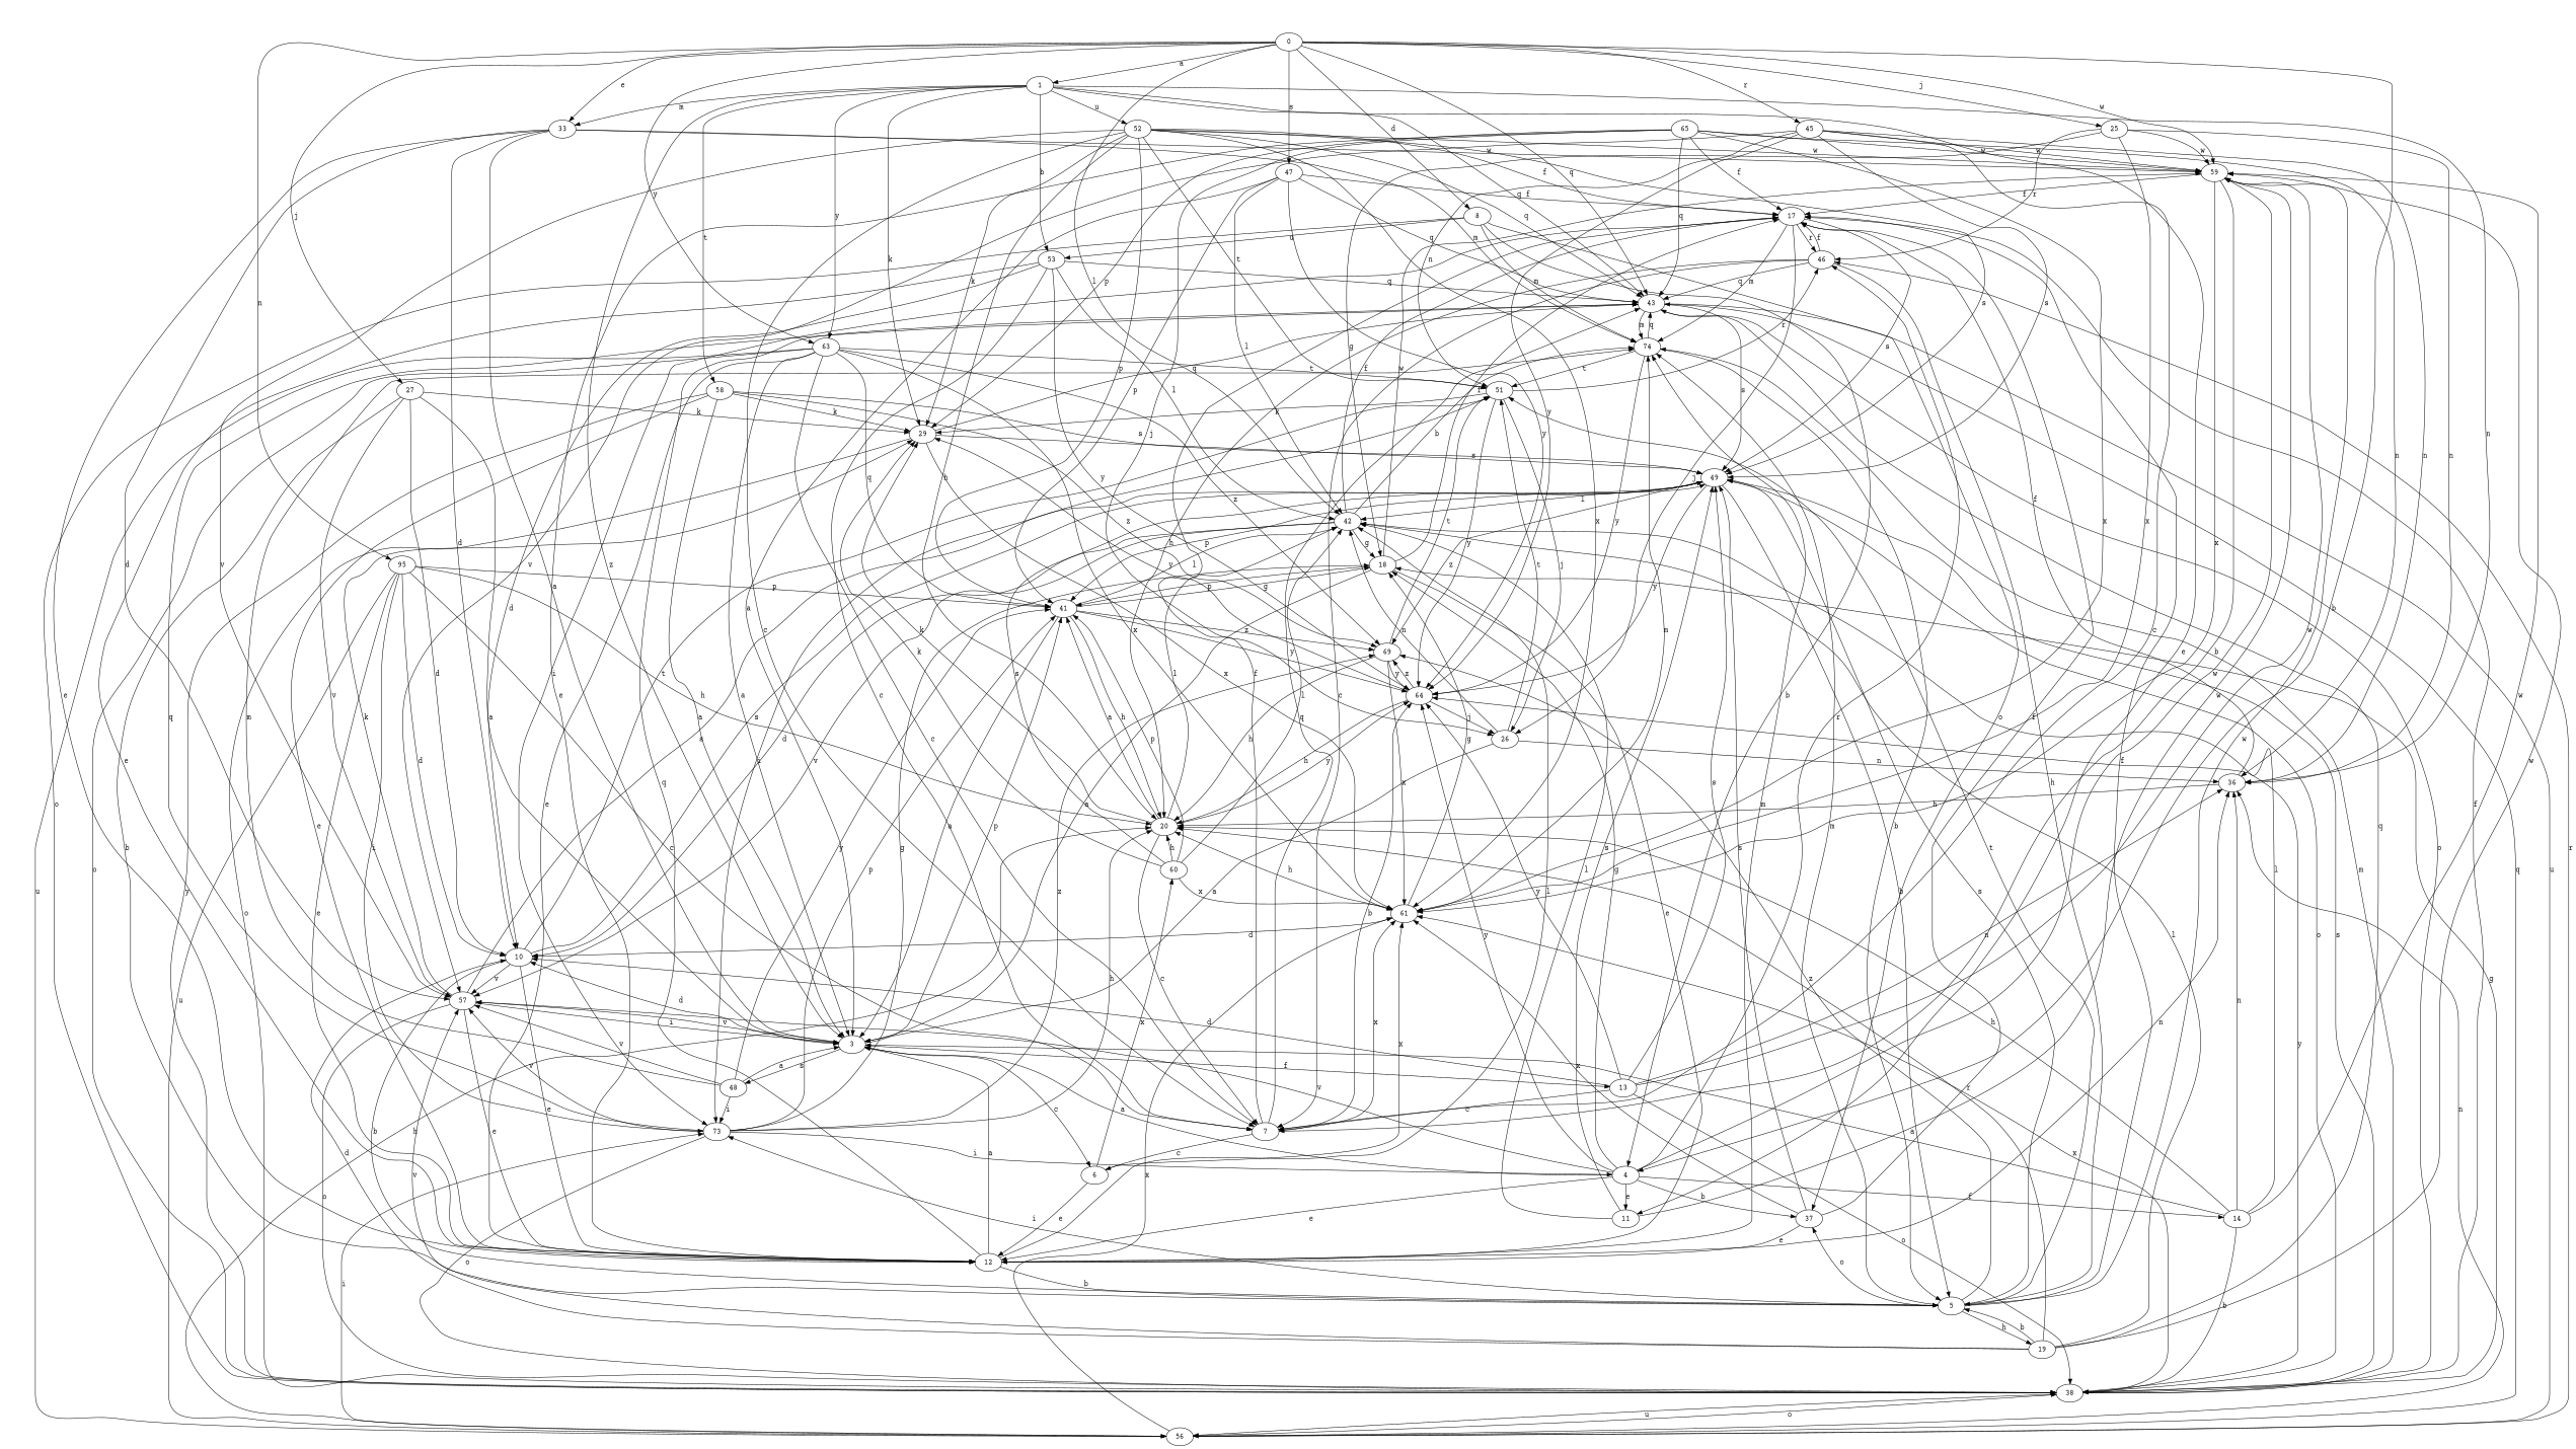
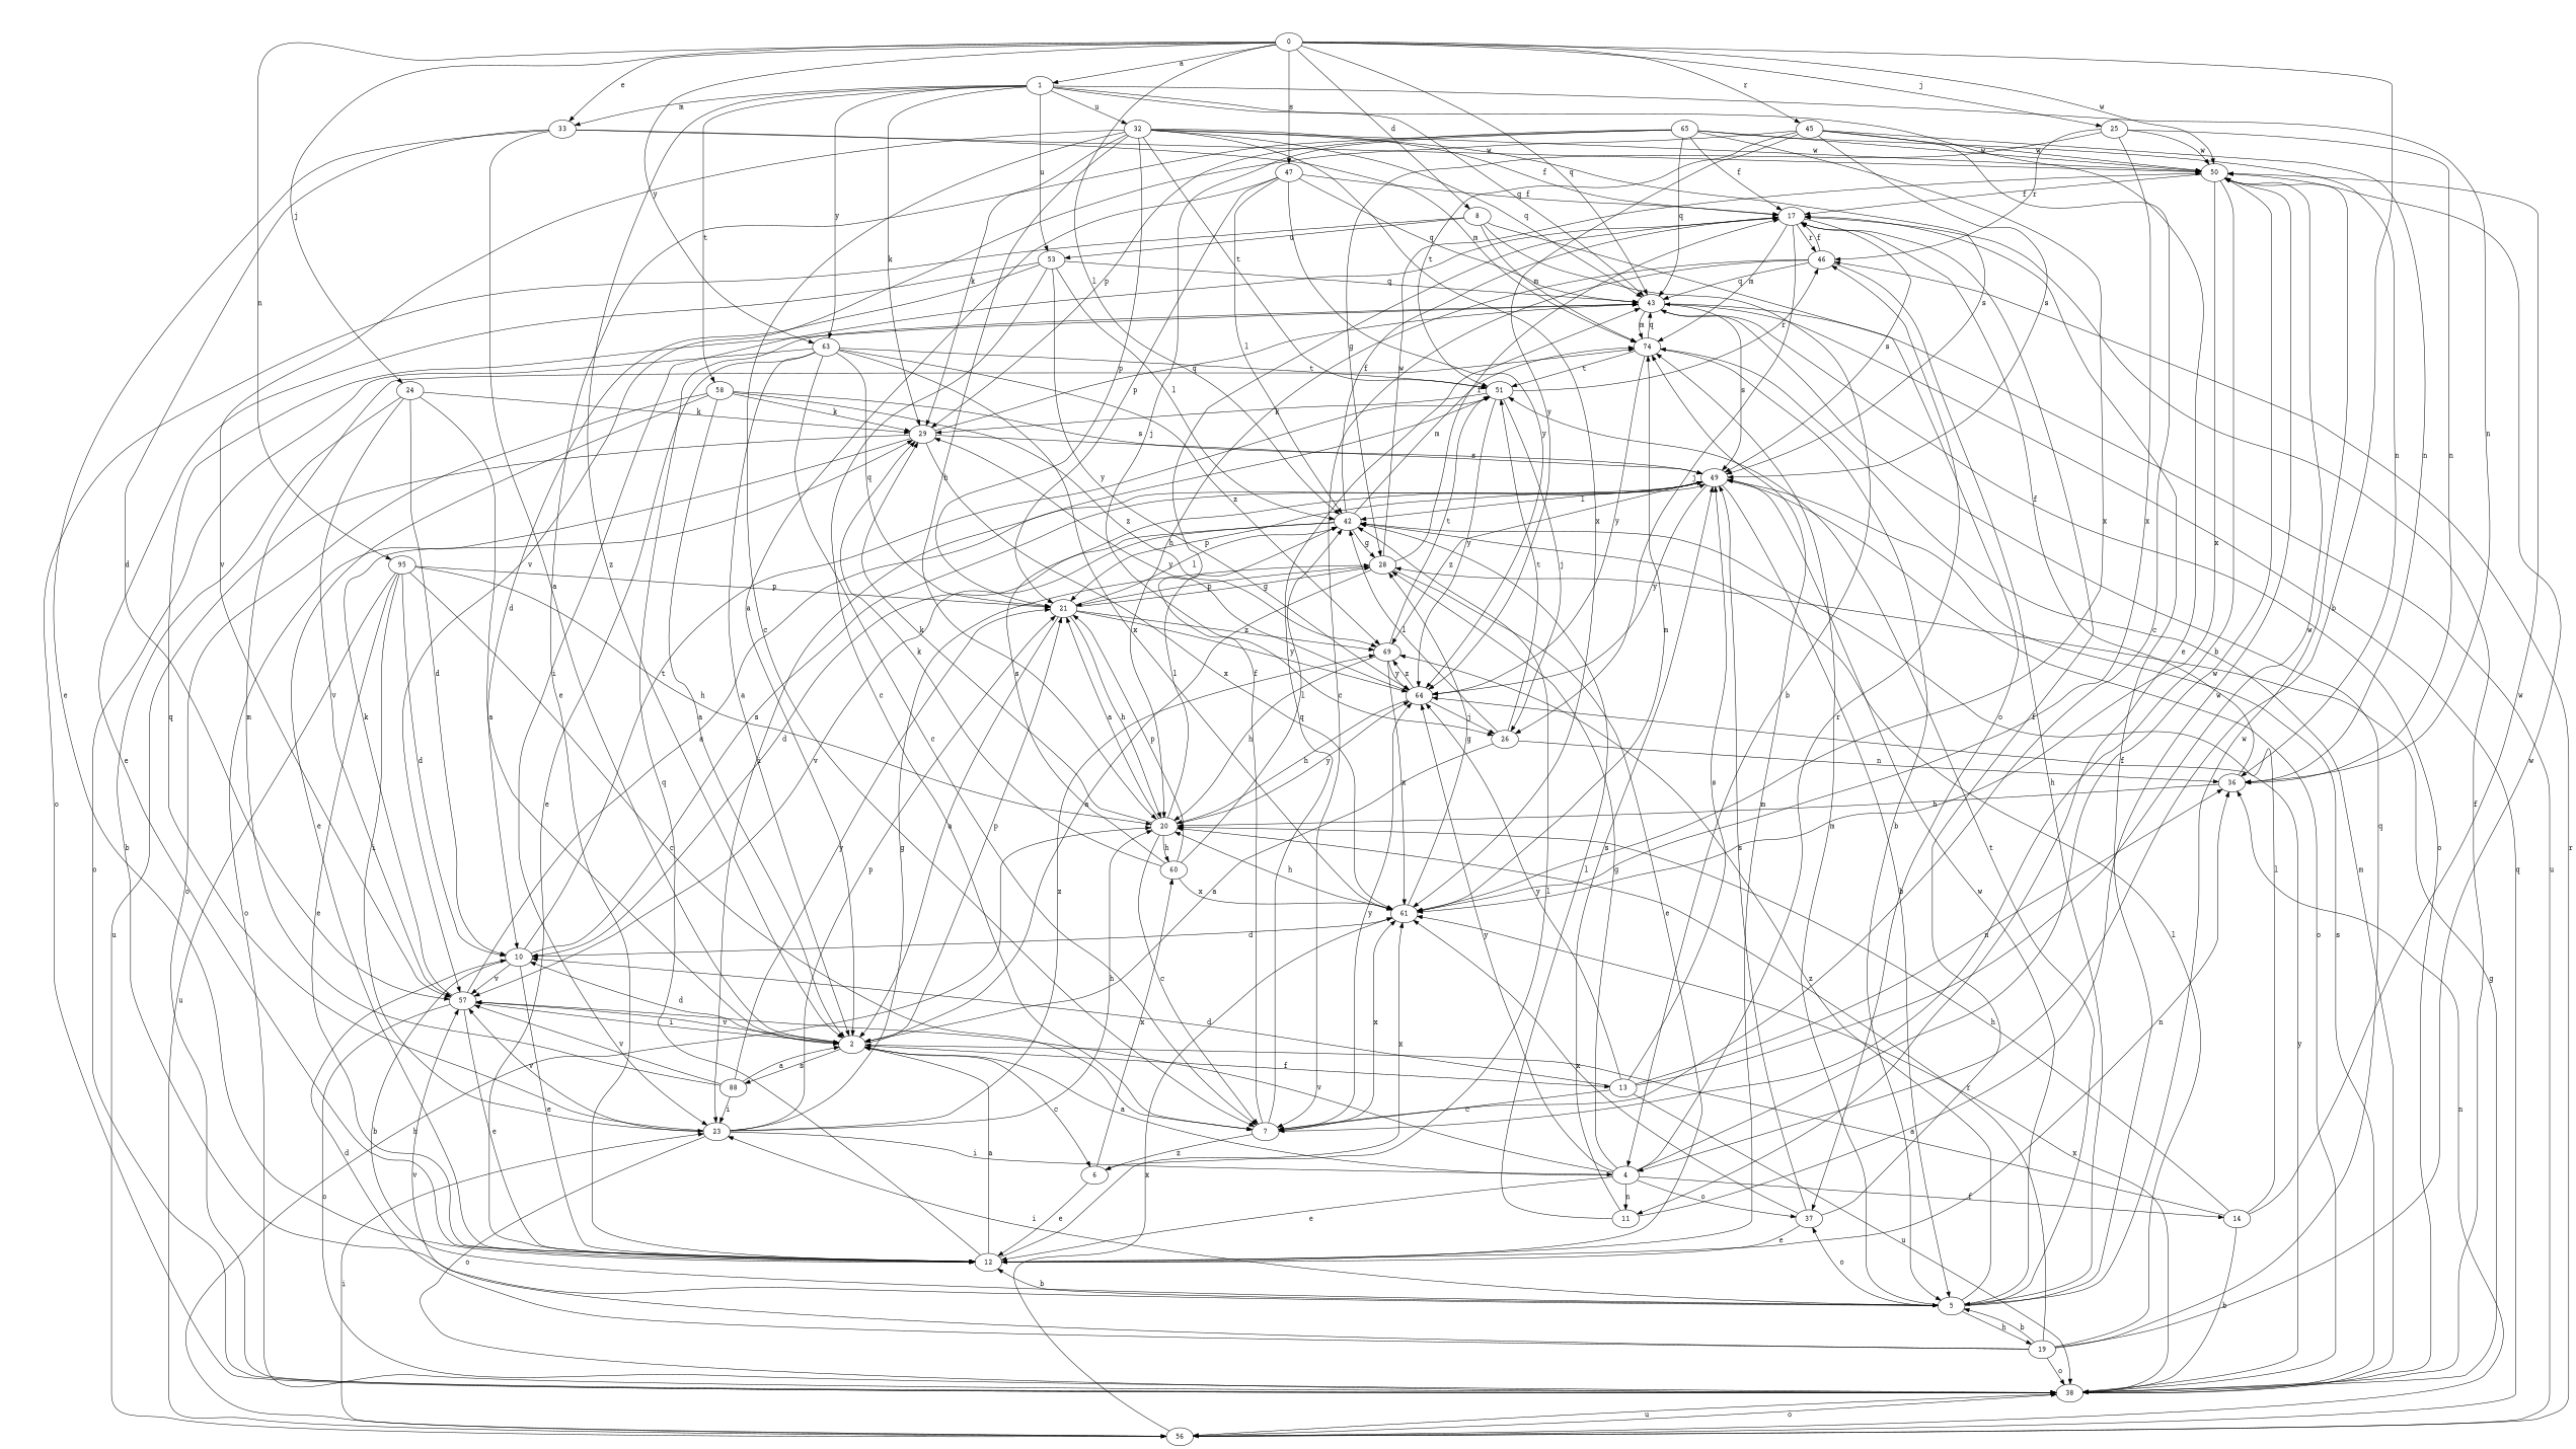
  strict digraph {
    fontname="Courier Prime"
    node [fontname="Courier Prime"]
    edge [fontname="Courier Prime"]
    0
    1
    4
    8
-   24 [label=27]
+   24
    25
    n7 [label=42]
    33
    n9 [label=95]
    43
    45
    47
-   59
+   59 [label=50]
    63
-   3
+   3 [label=2]
    11
    29
    36
    n19 [label=58]
-   52
+   52 [label=32]
    53
-   18
+   18 [label=28]
    57
    12
    14
    37
    46
    64
    n29 [label=74]
    38
-   41
+   41 [label=21]
    n32 [label=17]
    10
    5
    61
-   23 [label=73]
+   23
    7
    20
    n39 [label=56]
    49
    51
    n42 [label=69]
    6
    13
-   48
+   48 [label=88]
    60
    26
    19
    65
    0 -> 1 [label=a]
    0 -> 4 [label=b]
    0 -> 8 [label=d]
    0 -> 24 [label=j]
    0 -> 25 [label=j]
    0 -> n7 [label=l]
    0 -> 33 [label=e]
    0 -> n9 [label=n]
    0 -> 43 [label=q]
    0 -> 45 [label=r]
    0 -> 47 [label=s]
    0 -> 59 [label=w]
    0 -> 63 [label=y]
    1 -> 33 [label=m]
    1 -> 43 [label=q]
    1 -> 63 [label=y]
    1 -> 3 [label=z]
    1 -> 11 [label=e]
    1 -> 29 [label=k]
    1 -> 36 [label=n]
    1 -> n19 [label=t]
    1 -> 52 [label=u]
-   1 -> 53 [label=b]
+   1 -> 53 [label=u]
    4 -> 59 [label=w]
    4 -> 3 [label=a]
-   4 -> 11 [label=e]
+   4 -> 11 [label=n]
    4 -> 18 [label=g]
    4 -> 57 [label=v]
    4 -> 12 [label=e]
    4 -> 14 [label=f]
-   4 -> 37 [label=b]
+   4 -> 37 [label=o]
    4 -> 46 [label=r]
    4 -> 64 [label=y]
    8 -> 4 [label=b]
    8 -> 53 [label=u]
    8 -> 37 [label=o]
    8 -> n29 [label=m]
    8 -> 38 [label=o]
    24 -> 3 [label=a]
    24 -> 29 [label=k]
    24 -> 57 [label=v]
    24 -> 10 [label=d]
    24 -> 5 [label=b]
    25 -> 59 [label=w]
    25 -> 36 [label=n]
    25 -> 18 [label=g]
    25 -> 46 [label=r]
    25 -> 61 [label=x]
    n7 -> 18 [label=g]
    n7 -> 57 [label=v]
-   n7 -> n29 [label=b]
+   n7 -> n29 [label=m]
    n7 -> n32 [label=f]
    n7 -> 10 [label=d]
    33 -> 59 [label=w]
    33 -> 3 [label=a]
    33 -> 57 [label=d]
    33 -> 12 [label=e]
    33 -> n29 [label=m]
-   33 -> 10 [label=d]
    n9 -> 12 [label=e]
    n9 -> 41 [label=p]
    n9 -> 10 [label=d]
    n9 -> 23 [label=i]
    n9 -> 7 [label=c]
    n9 -> 20 [label=h]
    n9 -> n39 [label=u]
    43 -> n29 [label=m]
    43 -> 38 [label=o]
    43 -> n39 [label=u]
    43 -> 49 [label=s]
    45 -> 59 [label=w]
    45 -> 36 [label=n]
    45 -> 57 [label=v]
    45 -> 64 [label=y]
    45 -> 7 [label=c]
    45 -> 49 [label=s]
-   45 -> 51 [label=n]
+   45 -> 51 [label=t]
    47 -> n7 [label=l]
    47 -> 43 [label=q]
    47 -> 3 [label=a]
    47 -> 64 [label=y]
    47 -> 41 [label=p]
    47 -> n32 [label=f]
    59 -> n32 [label=f]
    59 -> 61 [label=x]
    59 -> 7 [label=b]
    63 -> 3 [label=a]
    63 -> 12 [label=e]
    63 -> 38 [label=o]
    63 -> 41 [label=q]
    63 -> 61 [label=x]
    63 -> 7 [label=c]
    63 -> 51 [label=t]
    63 -> n42 [label=z]
    3 -> 57 [label=v]
    3 -> 41 [label=p]
    3 -> 10 [label=d]
    3 -> 6 [label=c]
    3 -> 13 [label=f]
    3 -> 48 [label=s]
    11 -> n7 [label=l]
    11 -> 59 [label=w]
    11 -> 49 [label=s]
    29 -> 43 [label=q]
    29 -> 38 [label=o]
    29 -> 61 [label=x]
-   63 -> n39 [label=u]
+   29 -> n39 [label=u]
    29 -> 49 [label=s]
    36 -> n32 [label=f]
    36 -> 20 [label=h]
    n19 -> 3 [label=a]
    n19 -> 29 [label=k]
    n19 -> 12 [label=e]
-   n19 -> 38 [label=y]
+   n19 -> 38 [label=o]
    n19 -> 49 [label=s]
    n19 -> n42 [label=z]
    52 -> 43 [label=q]
    52 -> 59 [label=w]
    52 -> 29 [label=k]
    52 -> 57 [label=v]
    52 -> 41 [label=p]
    52 -> n32 [label=f]
    52 -> 61 [label=x]
    52 -> 7 [label=c]
    52 -> 20 [label=h]
    52 -> 49 [label=s]
    52 -> 51 [label=t]
    53 -> n7 [label=l]
    53 -> 43 [label=q]
    53 -> 12 [label=e]
    53 -> 64 [label=y]
    53 -> 10 [label=d]
    53 -> 7 [label=c]
    18 -> 59 [label=w]
    18 -> 3 [label=a]
    18 -> 12 [label=e]
    18 -> 41 [label=p]
    18 -> n32 [label=f]
    57 -> 3 [label=i]
    57 -> 29 [label=k]
    57 -> 12 [label=e]
    57 -> 38 [label=o]
    57 -> 49 [label=s]
    12 -> n7 [label=l]
    12 -> 43 [label=q]
    12 -> 3 [label=a]
    12 -> 36 [label=n]
    12 -> n29 [label=m]
-   12 -> 5 [label=b]
+   5 -> 12 [label=b]
    14 -> n7 [label=l]
    14 -> 59 [label=w]
    14 -> 3 [label=a]
-   14 -> 36 [label=n]
    14 -> 38 [label=b]
    14 -> 20 [label=h]
    37 -> 12 [label=e]
    37 -> n32 [label=f]
    37 -> 61 [label=x]
    37 -> 49 [label=s]
    46 -> 43 [label=q]
    46 -> n32 [label=f]
    46 -> 5 [label=h]
    46 -> 7 [label=c]
    46 -> 20 [label=h]
    64 -> 29 [label=y]
    64 -> 20 [label=h]
    64 -> n42 [label=z]
    64 -> 26 [label=j]
    n29 -> 43 [label=q]
    n29 -> 64 [label=y]
    n29 -> 5 [label=b]
    n29 -> 51 [label=t]
    38 -> 18 [label=g]
    38 -> 64 [label=y]
    38 -> n29 [label=m]
    38 -> n32 [label=f]
    38 -> 61 [label=x]
    38 -> n39 [label=u]
    38 -> 49 [label=s]
    41 -> n7 [label=l]
    41 -> 3 [label=a]
    41 -> 18 [label=g]
    41 -> 64 [label=y]
    41 -> 20 [label=h]
    41 -> n42 [label=z]
    n32 -> 46 [label=r]
    n32 -> n29 [label=m]
    n32 -> 23 [label=i]
    n32 -> 49 [label=s]
    n32 -> 26 [label=j]
    10 -> 57 [label=v]
    10 -> 12 [label=e]
    10 -> 5 [label=b]
    10 -> 49 [label=s]
    10 -> 51 [label=t]
    5 -> 59 [label=w]
    5 -> 37 [label=o]
    5 -> n29 [label=m]
    5 -> n32 [label=f]
    5 -> 23 [label=i]
-   5 -> 49 [label=s]
+   5 -> 49 [label=w]
    5 -> 51 [label=t]
    5 -> n42 [label=z]
    5 -> 19 [label=h]
    61 -> 18 [label=g]
    61 -> n29 [label=m]
    61 -> 10 [label=d]
    61 -> 20 [label=h]
    23 -> 4 [label=i]
    23 -> 43 [label=q]
    23 -> 18 [label=g]
    23 -> 57 [label=v]
    23 -> 38 [label=o]
    23 -> 41 [label=p]
    23 -> 20 [label=h]
    23 -> n42 [label=z]
    7 -> 43 [label=q]
-   7 -> 64 [label=b]
+   7 -> 64 [label=y]
    7 -> n32 [label=f]
    7 -> 61 [label=x]
-   7 -> 6 [label=c]
+   7 -> 6 [label=z]
    20 -> n7 [label=l]
    20 -> 29 [label=k]
    20 -> 64 [label=y]
    20 -> 41 [label=a]
    20 -> 7 [label=c]
    n39 -> 43 [label=q]
    n39 -> 36 [label=n]
    n39 -> 46 [label=r]
    n39 -> 38 [label=o]
    n39 -> 61 [label=x]
    n39 -> 23 [label=i]
    n39 -> 20 [label=h]
    49 -> n7 [label=l]
    49 -> 64 [label=y]
    49 -> 38 [label=o]
    49 -> 41 [label=p]
    49 -> 5 [label=b]
    49 -> n42 [label=z]
    51 -> 29 [label=k]
    51 -> 46 [label=r]
    51 -> 64 [label=y]
    51 -> 23 [label=i]
    51 -> 26 [label=j]
    n42 -> 64 [label=y]
    n42 -> 61 [label=x]
    n42 -> 20 [label=h]
    n42 -> 51 [label=t]
    6 -> 12 [label=e]
    6 -> 61 [label=x]
    6 -> 60 [label=x]
    13 -> 59 [label=w]
    13 -> 36 [label=n]
    13 -> 64 [label=y]
-   13 -> 38 [label=o]
+   13 -> 38 [label=u]
    13 -> 10 [label=d]
    13 -> 7 [label=c]
    13 -> 49 [label=s]
    48 -> 3 [label=a]
    48 -> 57 [label=v]
    48 -> n29 [label=m]
    48 -> 41 [label=y]
    48 -> 23 [label=i]
    60 -> n7 [label=l]
    60 -> 29 [label=k]
    60 -> 41 [label=p]
    60 -> 61 [label=x]
-   60 -> 20 [label=h]
+   20 -> 60 [label=h]
    60 -> 49 [label=s]
-   26 -> n7 [label=n]
+   26 -> n7 [label=l]
    26 -> 3 [label=a]
    26 -> 36 [label=n]
    26 -> 51 [label=t]
    19 -> n7 [label=l]
    19 -> 43 [label=q]
    19 -> 59 [label=w]
    19 -> 57 [label=v]
+   19 -> 38 [label=o]
    19 -> 10 [label=d]
    19 -> 5 [label=b]
    19 -> 20 [label=r]
    65 -> 43 [label=q]
    65 -> 59 [label=w]
    65 -> 29 [label=p]
    65 -> 36 [label=n]
    65 -> 12 [label=e]
    65 -> n32 [label=f]
    65 -> 61 [label=x]
    65 -> 26 [label=j]
  }
